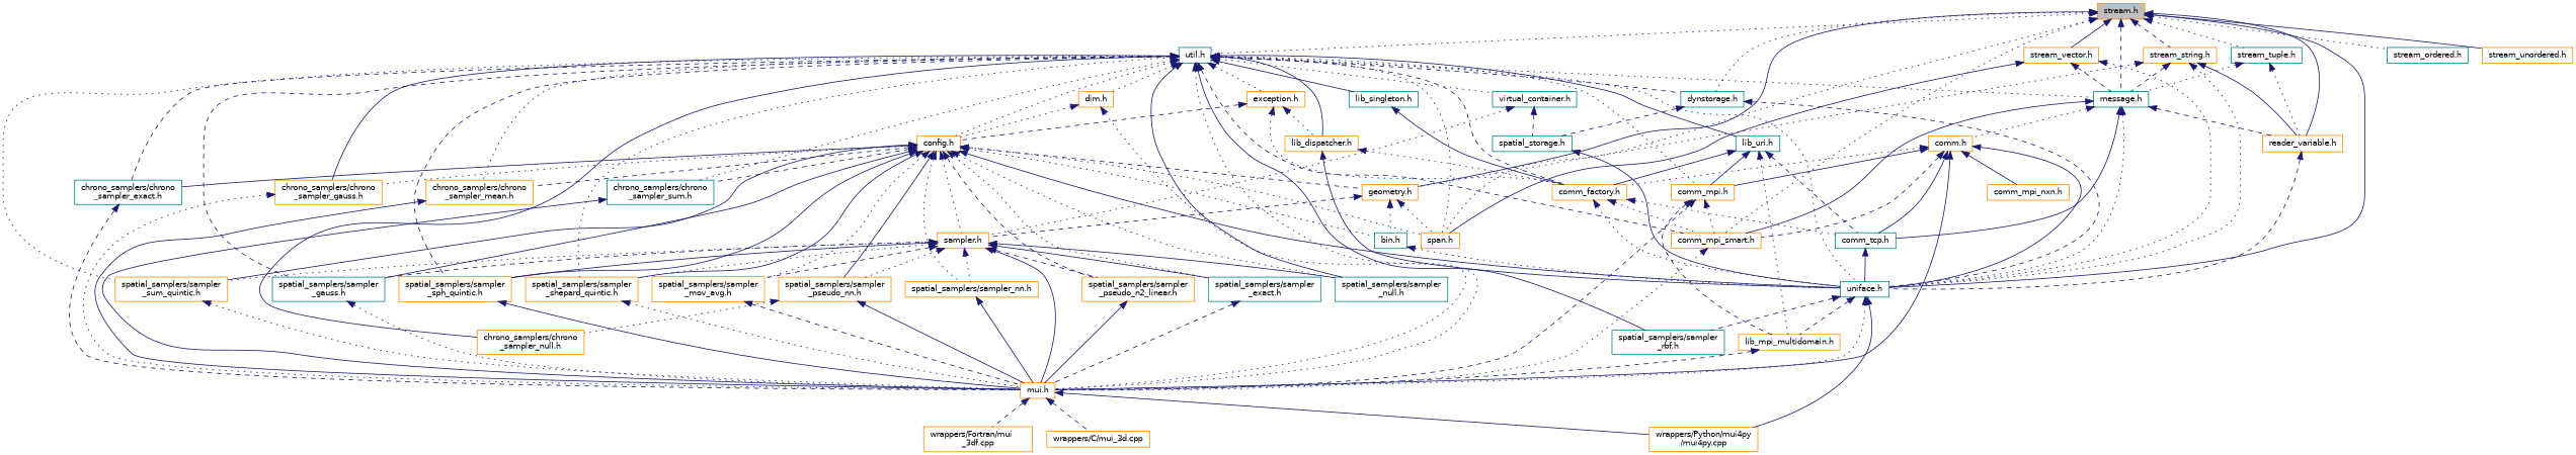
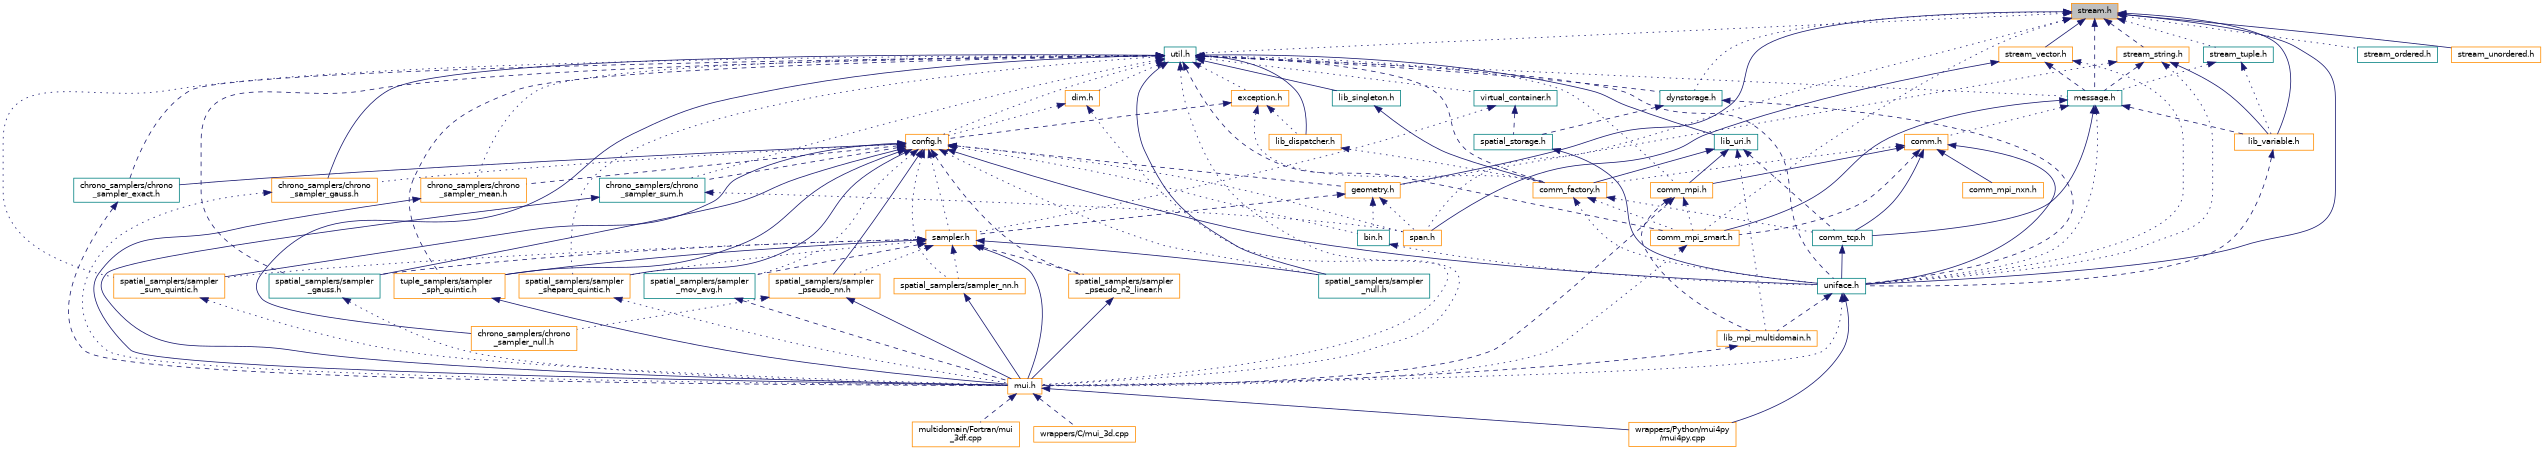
  digraph {
    node [color=darkorange fillcolor=white fontname=Helvetica fontsize=10 shape=record style=filled]
    edge [color=midnightblue dir=back fontname=Helvetica fontsize=10 labelfontname=Helvetica labelfontsize=10 style=dotted]
    n1 [fillcolor=grey75 fontcolor=black height=0.2 label="stream.h" width=0.4]
    n2 [height=0.2 label="comm_mpi_smart.h" width=0.4]
    n3 [color=teal height=0.2 label="dynstorage.h" width=0.4]
    n4 [color=teal height=0.2 label="uniface.h" width=0.4]
    n5 [height=0.2 label="geometry.h" width=0.4]
    n6 [height=0.2 label="span.h" width=0.4]
    n7 [color=teal height=0.2 label="message.h" width=0.4]
-   n8 [height=0.2 label="reader_variable.h" width=0.4]
+   n8 [height=0.2 label="lib_variable.h" width=0.4]
    n9 [color=teal height=0.2 label="stream_ordered.h" width=0.4]
    n10 [height=0.2 label="stream_string.h" width=0.4]
    n11 [color=teal height=0.2 label="stream_tuple.h" width=0.4]
    n12 [height=0.2 label="stream_unordered.h" width=0.4]
    n13 [height=0.2 label="stream_vector.h" width=0.4]
    n14 [color=teal height=0.2 label="util.h" width=0.4]
    n15 [height=0.2 label="mui.h" width=0.4]
    n16 [color=teal height=0.2 label="spatial_storage.h" width=0.4]
    n17 [height=0.2 label="wrappers/Python/mui4py\l/mui4py.cpp" width=0.4]
    n18 [height=0.2 label="lib_mpi_multidomain.h" width=0.4]
-   n19 [color=teal height=0.2 label="spatial_samplers/sampler\l_rbf.h" width=0.4]
    n20 [color=teal height=0.2 label="bin.h" width=0.4]
    n21 [height=0.2 label="sampler.h" width=0.4]
    n22 [height=0.2 label="comm.h" width=0.4]
    n23 [color=teal height=0.2 label="comm_tcp.h" width=0.4]
    n24 [color=teal height=0.2 label="spatial_samplers/sampler\l_gauss.h" width=0.4]
    n25 [color=teal height=0.2 label="spatial_samplers/sampler\l_null.h" width=0.4]
    n26 [height=0.2 label="spatial_samplers/sampler\l_shepard_quintic.h" width=0.4]
-   n27 [height=0.2 label="spatial_samplers/sampler\l_sph_quintic.h" width=0.4]
+   n27 [height=0.2 label="tuple_samplers/sampler\l_sph_quintic.h" width=0.4]
    n28 [height=0.2 label="spatial_samplers/sampler\l_sum_quintic.h" width=0.4]
    n29 [height=0.2 label="comm_factory.h" width=0.4]
    n30 [height=0.2 label="comm_mpi.h" width=0.4]
    n31 [color=teal height=0.2 label="chrono_samplers/chrono\l_sampler_exact.h" width=0.4]
    n32 [height=0.2 label="chrono_samplers/chrono\l_sampler_gauss.h" width=0.4]
    n33 [height=0.2 label="chrono_samplers/chrono\l_sampler_mean.h" width=0.4]
    n34 [height=0.2 label="chrono_samplers/chrono\l_sampler_null.h" width=0.4]
    n35 [color=teal height=0.2 label="chrono_samplers/chrono\l_sampler_sum.h" width=0.4]
    n36 [height=0.2 label="config.h" width=0.4]
    n37 [height=0.2 label="dim.h" width=0.4]
    n38 [height=0.2 label="exception.h" width=0.4]
    n39 [height=0.2 label="lib_dispatcher.h" width=0.4]
    n40 [color=teal height=0.2 label="lib_singleton.h" width=0.4]
    n41 [color=teal height=0.2 label="lib_uri.h" width=0.4]
    n42 [color=teal height=0.2 label="virtual_container.h" width=0.4]
    n43 [height=0.2 label="wrappers/C/mui_3d.cpp" width=0.4]
-   n44 [height=0.2 label="wrappers/Fortran/mui\l_3df.cpp" width=0.4]
-   n45 [color=teal height=0.2 label="spatial_samplers/sampler\l_exact.h" width=0.4]
-   n46 [height=0.2 label="spatial_samplers/sampler\l_mov_avg.h" width=0.4]
+   n44 [height=0.2 label="multidomain/Fortran/mui\l_3df.cpp" width=0.4]
+   n46 [color=teal height=0.2 label="spatial_samplers/sampler\l_mov_avg.h" width=0.4]
    n47 [height=0.2 label="spatial_samplers/sampler_nn.h" width=0.4]
    n48 [height=0.2 label="spatial_samplers/sampler\l_pseudo_n2_linear.h" width=0.4]
    n49 [height=0.2 label="spatial_samplers/sampler\l_pseudo_nn.h" width=0.4]
    n50 [height=0.2 label="comm_mpi_nxn.h" width=0.4]
    n1 -> n2
    n1 -> n3
    n1 -> n4 [style=solid]
    n1 -> n5 [style=solid]
    n1 -> n6
    n1 -> n7 [style=dashed]
    n1 -> n8 [style=solid]
    n1 -> n9
    n1 -> n10 [style=dashed]
    n1 -> n11
    n1 -> n12 [style=solid]
    n1 -> n13 [style=solid]
    n1 -> n14
    n2 -> n15
    n3 -> n4 [style=dashed]
    n3 -> n16 [style=dashed]
    n4 -> n15
    n4 -> n17 [style=solid]
    n4 -> n18 [style=dashed]
-   n4 -> n19 [style=dashed]
    n5 -> n6
    n5 -> n20
    n5 -> n21 [style=dashed]
    n7 -> n2 [style=solid]
    n7 -> n4
    n7 -> n8 [style=dashed]
    n7 -> n22
    n7 -> n23 [style=solid]
    n8 -> n4 [style=dashed]
    n10 -> n4
    n10 -> n5
    n10 -> n7 [style=dashed]
    n10 -> n8 [style=solid]
    n11 -> n7
    n11 -> n8
    n13 -> n4
    n13 -> n6 [style=solid]
    n13 -> n7 [style=dashed]
    n14 -> n2 [style=dashed]
    n14 -> n3 [style=dashed]
-   n14 -> n4
-   n14 -> n6
+   n14 -> n4 [style=dashed]
+   n35 -> n6
    n14 -> n7
    n14 -> n15
-   n14 -> n19 [style=solid]
    n14 -> n24 [style=dashed]
    n14 -> n25 [style=solid]
    n14 -> n26
    n14 -> n27 [style=dashed]
    n14 -> n28
    n14 -> n29 [style=dashed]
    n14 -> n30
    n14 -> n31 [style=dashed]
    n14 -> n32 [style=solid]
    n14 -> n33
    n14 -> n34 [style=solid]
    n14 -> n35
    n14 -> n36
    n14 -> n37
    n14 -> n38
    n14 -> n39 [style=solid]
    n14 -> n40 [style=solid]
    n14 -> n41 [style=solid]
    n14 -> n42
    n15 -> n17 [style=solid]
    n15 -> n43 [style=dashed]
    n15 -> n44 [style=dashed]
    n16 -> n4 [style=solid]
    n18 -> n15 [style=dashed]
    n20 -> n4
    n21 -> n15 [style=solid]
    n21 -> n24 [style=dashed]
    n21 -> n25 [style=solid]
    n21 -> n26
    n21 -> n27 [style=solid]
    n21 -> n28
-   n21 -> n45 [style=solid]
    n21 -> n46 [style=dashed]
    n21 -> n47
    n21 -> n48 [style=dashed]
    n21 -> n49
    n22 -> n2 [style=dashed]
    n22 -> n4 [style=solid]
-   n22 -> n15 [style=solid]
    n22 -> n23 [style=solid]
    n22 -> n29
    n22 -> n30 [style=solid]
    n22 -> n50 [style=solid]
    n23 -> n4 [style=solid]
    n24 -> n15
    n26 -> n15
    n27 -> n15 [style=solid]
    n28 -> n15
    n29 -> n2
    n29 -> n4
    n29 -> n23
    n30 -> n2
    n30 -> n15 [style=dashed]
    n30 -> n18 [style=dashed]
    n31 -> n15 [style=dashed]
    n32 -> n15
    n33 -> n15 [style=solid]
    n35 -> n15 [style=solid]
    n36 -> n4 [style=solid]
    n36 -> n5 [style=dashed]
    n36 -> n6
    n36 -> n20
    n36 -> n21
    n36 -> n24 [style=solid]
    n36 -> n25
    n36 -> n26 [style=solid]
    n36 -> n27 [style=solid]
    n36 -> n28 [style=solid]
    n36 -> n31 [style=solid]
    n36 -> n32
    n36 -> n33 [style=dashed]
    n36 -> n35 [style=dashed]
-   n36 -> n45
    n36 -> n46
    n36 -> n47
    n36 -> n48 [style=dashed]
    n36 -> n49 [style=solid]
    n37 -> n15
    n37 -> n36
    n38 -> n29
    n38 -> n36 [style=dashed]
    n38 -> n39
-   n39 -> n4 [style=solid]
    n39 -> n29
    n40 -> n29 [style=solid]
    n41 -> n18
    n41 -> n23 [style=dashed]
    n41 -> n29 [style=solid]
    n41 -> n30 [style=solid]
    n42 -> n16 [style=dashed]
    n42 -> n21
-   n45 -> n15 [style=dashed]
    n46 -> n15 [style=dashed]
    n47 -> n15 [style=solid]
    n48 -> n15 [style=solid]
    n49 -> n15 [style=solid]
    n49 -> n34
  }
